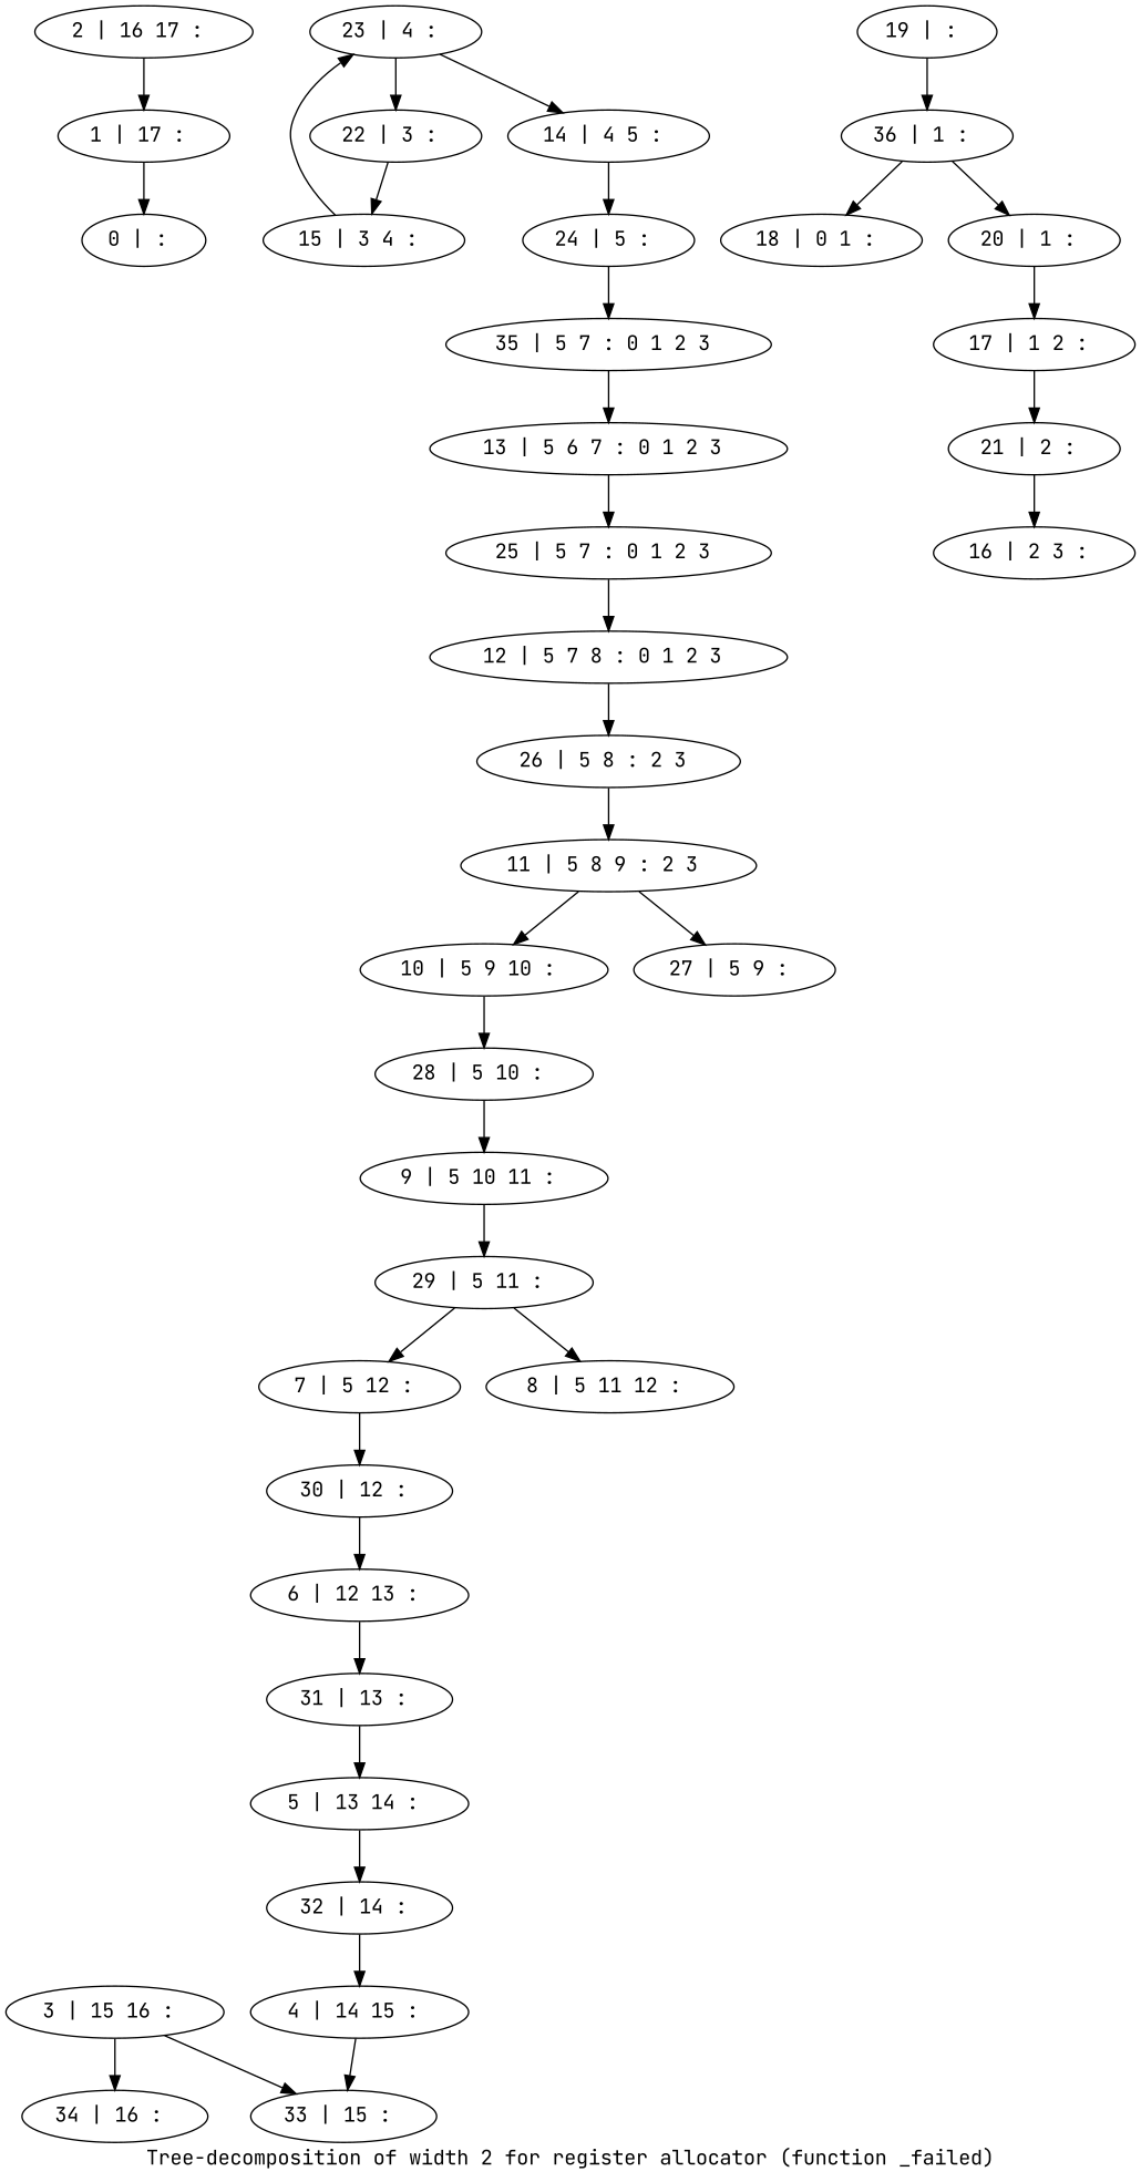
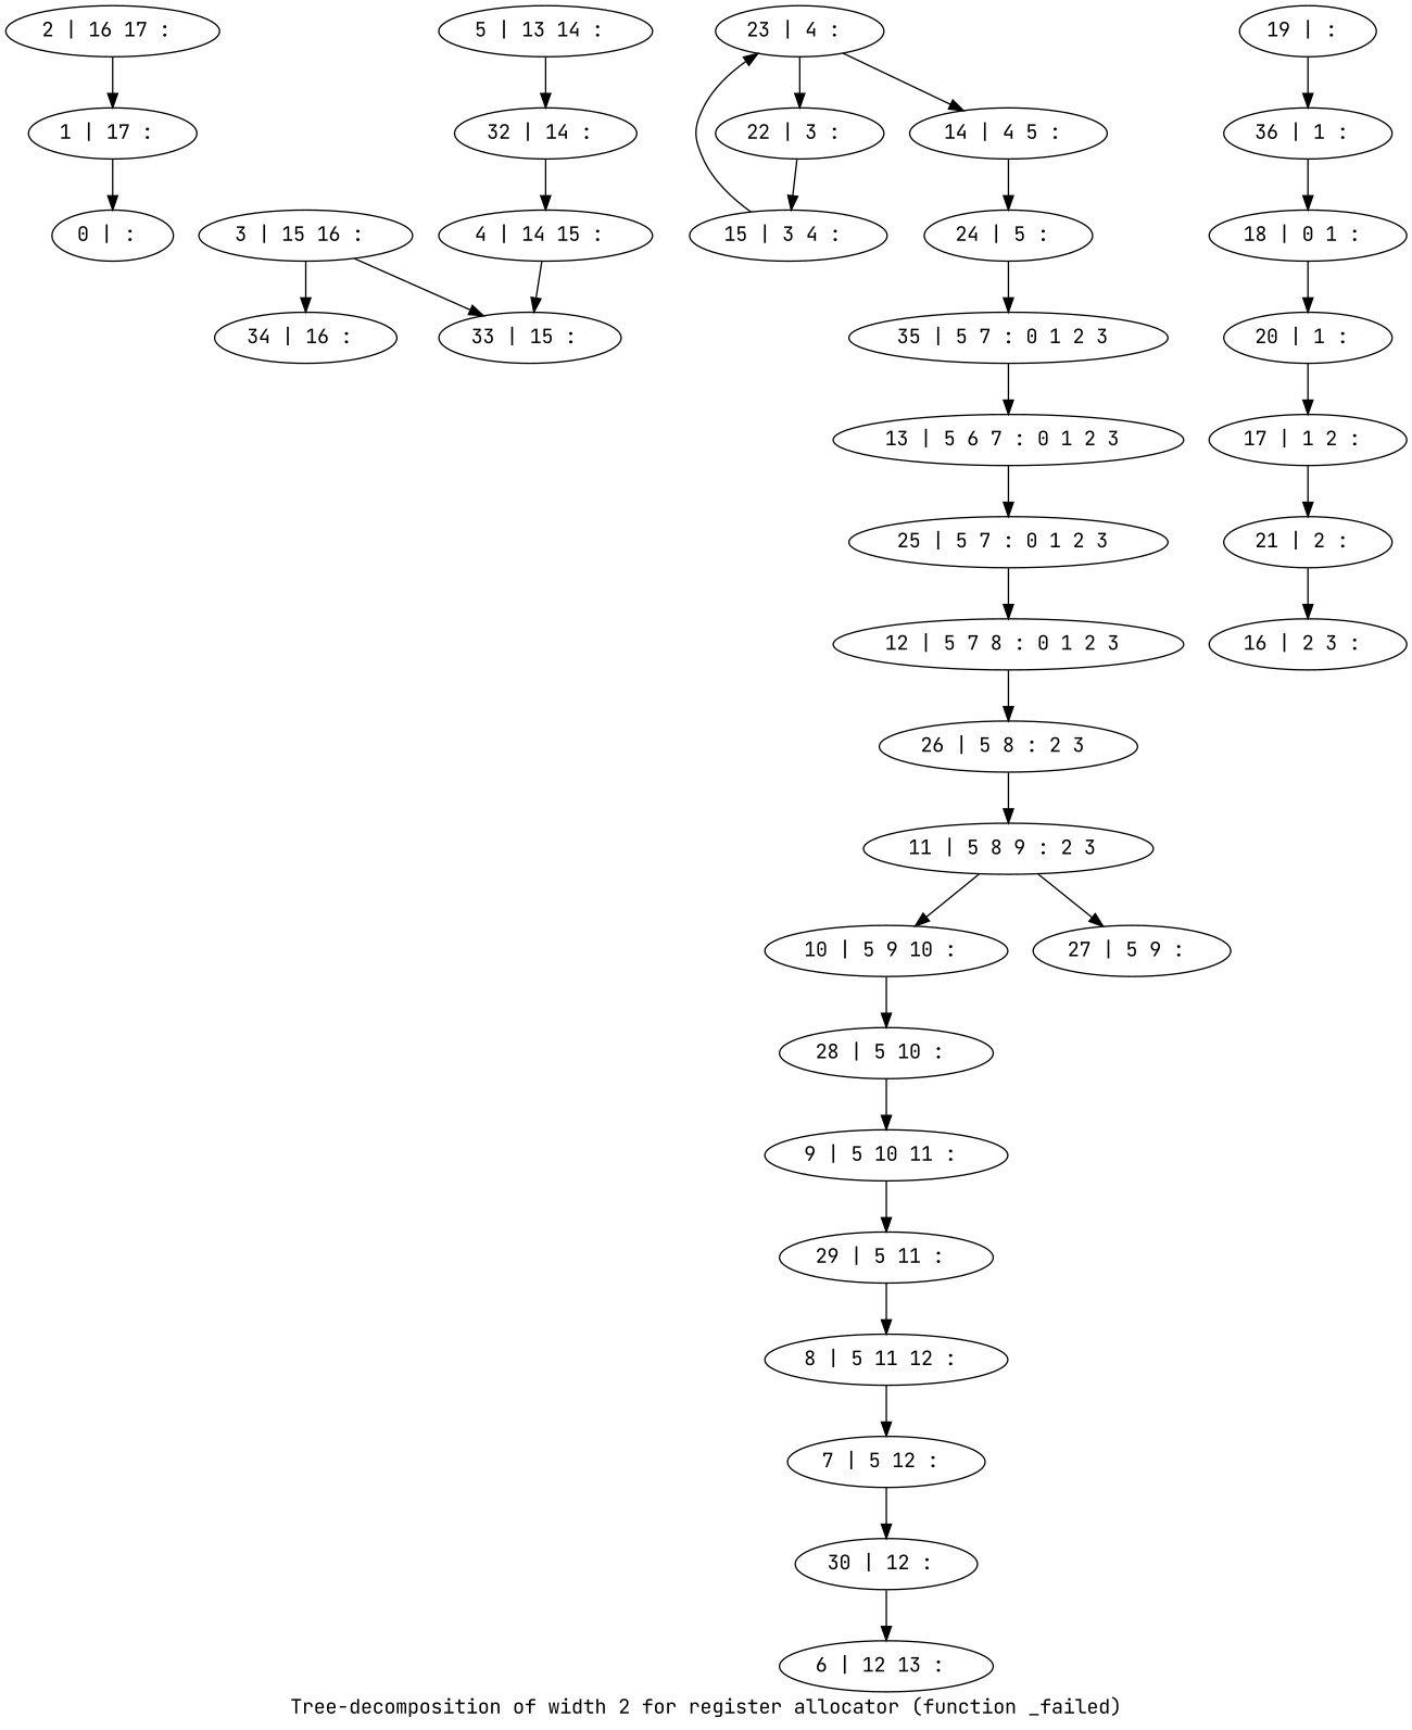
  digraph {
    fontname="JetBrains Mono"
    label="Tree-decomposition of width 2 for register allocator (function _failed)"
    node [fontname="JetBrains Mono"]
    edge [fontname="JetBrains Mono"]
    n1 [label="0 | : "]
    n2 [label="1 | 17 : "]
    n3 [label="2 | 16 17 : "]
    n4 [label="3 | 15 16 : "]
    n5 [label="34 | 16 : "]
    n6 [label="33 | 15 : "]
    n7 [label="4 | 14 15 : "]
    n8 [label="5 | 13 14 : "]
    n9 [label="32 | 14 : "]
    n10 [label="6 | 12 13 : "]
-   n11 [label="31 | 13 : "]
    n12 [label="7 | 5 12 : "]
    n13 [label="30 | 12 : "]
    n14 [label="8 | 5 11 12 : "]
    n15 [label="9 | 5 10 11 : "]
    n16 [label="29 | 5 11 : "]
    n17 [label="10 | 5 9 10 : "]
    n18 [label="28 | 5 10 : "]
    n19 [label="11 | 5 8 9 : 2 3 "]
    n20 [label="27 | 5 9 : "]
    n21 [label="12 | 5 7 8 : 0 1 2 3 "]
    n22 [label="26 | 5 8 : 2 3 "]
    n23 [label="13 | 5 6 7 : 0 1 2 3 "]
    n24 [label="25 | 5 7 : 0 1 2 3 "]
    n25 [label="14 | 4 5 : "]
    n26 [label="24 | 5 : "]
    n27 [label="35 | 5 7 : 0 1 2 3 "]
    n28 [label="15 | 3 4 : "]
    n29 [label="23 | 4 : "]
    n30 [label="22 | 3 : "]
    n31 [label="16 | 2 3 : "]
    n32 [label="17 | 1 2 : "]
    n33 [label="21 | 2 : "]
    n34 [label="18 | 0 1 : "]
    n35 [label="20 | 1 : "]
    n36 [label="19 | : "]
    n37 [label="36 | 1 : "]
    n2 -> n1
    n3 -> n2
    n4 -> n5
    n4 -> n6
    n7 -> n6
    n8 -> n9
    n9 -> n7
-   n10 -> n11
-   n11 -> n8
    n12 -> n13
    n13 -> n10
-   n16 -> n12
+   n14 -> n12
    n15 -> n16
    n16 -> n14
    n17 -> n18
    n18 -> n15
    n19 -> n17
    n19 -> n20
    n21 -> n22
    n22 -> n19
    n23 -> n24
    n24 -> n21
    n25 -> n26
    n26 -> n27
    n27 -> n23
    n28 -> n29
    n29 -> n25
    n29 -> n30
    n30 -> n28
    n32 -> n33
    n33 -> n31
-   n37 -> n35
+   n34 -> n35
    n35 -> n32
    n36 -> n37
    n37 -> n34
  }
